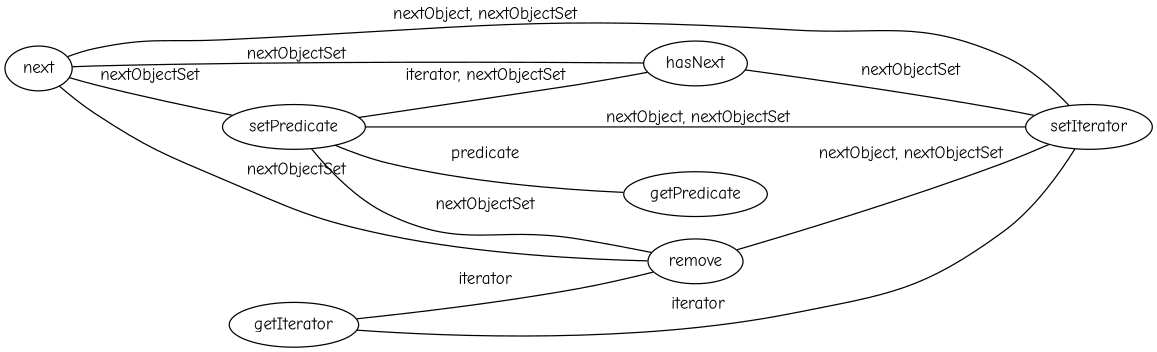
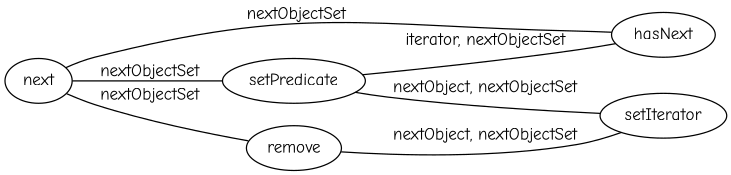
  digraph {
    fontname="Comic Neue"
    rankdir=LR
    node [fontname="Comic Neue"]
    edge [dir=none fontname="Comic Neue"]
    next
    setPredicate
    hasNext
    remove
    setIterator
-   getPredicate
-   getIterator
    next -> setPredicate [label=" nextObjectSet"]
    next -> hasNext [label=" nextObjectSet"]
    next -> remove [label=" nextObjectSet"]
-   next -> setIterator [label=" nextObject, nextObjectSet"]
    setPredicate -> hasNext [label=" iterator, nextObjectSet"]
-   setPredicate -> remove [label=" nextObjectSet"]
    setPredicate -> setIterator [label=" nextObject, nextObjectSet"]
-   setPredicate -> getPredicate [label=" predicate"]
-   hasNext -> setIterator [label=" nextObjectSet"]
    remove -> setIterator [label=" nextObject, nextObjectSet"]
-   getIterator -> remove [label=" iterator"]
-   getIterator -> setIterator [label=" iterator"]
  }
